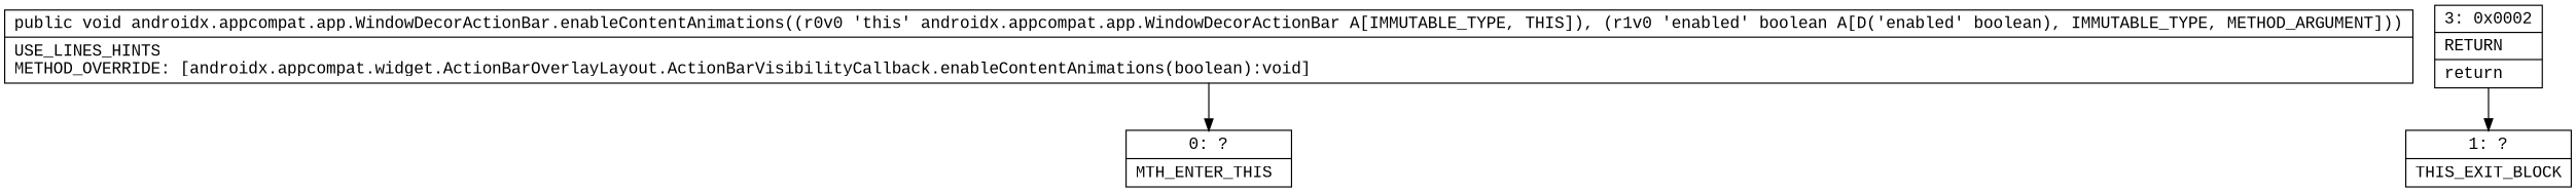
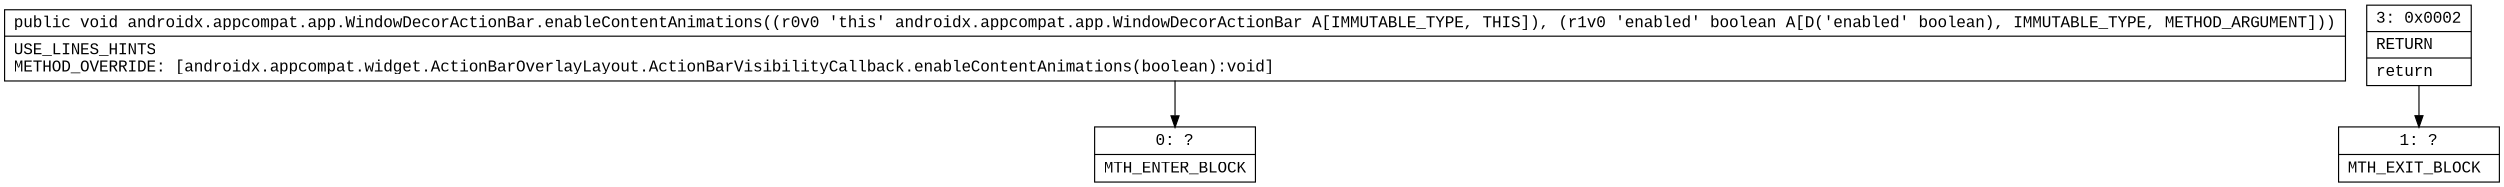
  digraph {
    fontname="Liberation Mono"
    node [fontname="Liberation Mono" shape=record]
    edge [fontname="Liberation Mono"]
-   n1 [label="{0\:\ ?|MTH_ENTER_THIS\l}"]
+   n1 [label="{0\:\ ?|MTH_ENTER_BLOCK\l}"]
    n2 [label="{3\:\ 0x0002|RETURN\l|return\l}"]
-   n3 [label="{1\:\ ?|THIS_EXIT_BLOCK\l}"]
+   n3 [label="{1\:\ ?|MTH_EXIT_BLOCK\l}"]
    n4 [label="{public void androidx.appcompat.app.WindowDecorActionBar.enableContentAnimations((r0v0 'this' androidx.appcompat.app.WindowDecorActionBar A[IMMUTABLE_TYPE, THIS]), (r1v0 'enabled' boolean A[D('enabled' boolean), IMMUTABLE_TYPE, METHOD_ARGUMENT]))  | USE_LINES_HINTS\lMETHOD_OVERRIDE: [androidx.appcompat.widget.ActionBarOverlayLayout.ActionBarVisibilityCallback.enableContentAnimations(boolean):void]\l}"]
    n2 -> n3
    n4 -> n1
  }
